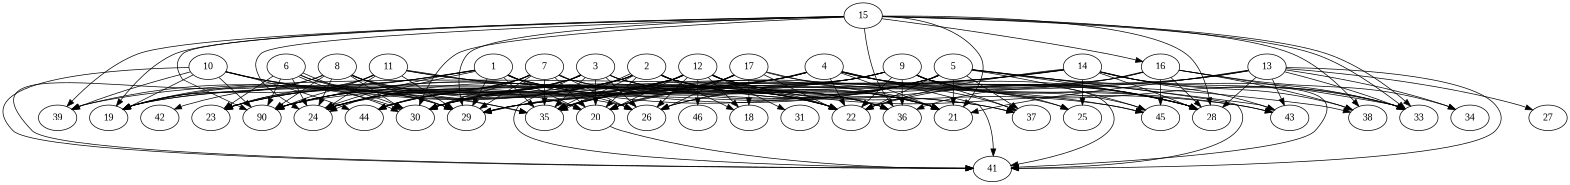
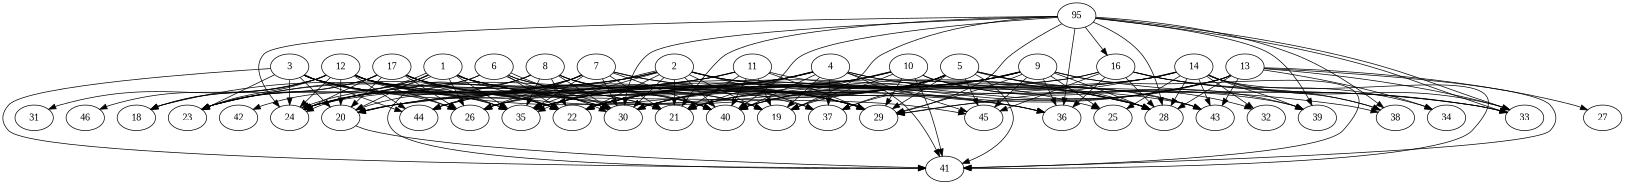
  digraph {
    fontname="Liberation Serif"
    node [alpha=0.06 fontname="Liberation Serif"]
    edge [fontname="Liberation Serif"]
    1 [expect_size=10304816552667680]
    19 [alpha=0.05 expect_size=5259537391623329792]
    20 [alpha=0.18 expect_size=8502872446980077912064]
    22 [alpha=0.10 expect_size=1234224736440632213504]
    23 [alpha=0.09 expect_size=3901000857320066048]
    24 [alpha=0.01 expect_size=78994102544448496]
    26 [alpha=0.08 expect_size=1169127788390604800]
    28 [alpha=0.18 expect_size=9246787235741696000000]
    29 [expect_size=94990944644672640]
    35 [alpha=0.04 expect_size=2383301572340744192000]
    36 [alpha=0.02 expect_size=257428055193966084096]
    42 [alpha=0.02 expect_size=110804625763583952]
    41 [alpha=0.19 expect_size=16467576881883980]
    2 [alpha=0.07 expect_size=8488022699430611]
    18 [alpha=0.12 expect_size=4496743514146215936]
    21 [alpha=0.04 expect_size=5289941482865014]
    30 [expect_size=4485183614077162749952]
    37 [alpha=0.10 expect_size=65261535071228544]
    39 [alpha=0.17 expect_size=15881879673742320]
-   40 [alpha=0.11 expect_size=150997447261039840 label=90]
+   40 [alpha=0.11 expect_size=150997447261039840]
    3 [alpha=0.03 expect_size=1192106360066475264]
    44 [expect_size=25554806219972352]
    4 [alpha=0.15 expect_size=565472667639200256]
    43 [alpha=0.05 expect_size=11118555260229690]
    45 [alpha=0.19 expect_size=3708039848618316791808]
    5 [expect_size=444323209356879872]
    33 [alpha=0.08 expect_size=4664215806265939968]
    6 [alpha=0.15 expect_size=5952064209422494203904]
    7 [alpha=0.04 expect_size=2684176824427117568]
    8 [alpha=0.15 expect_size=1521773465120863488]
    9 [alpha=0.11 expect_size=27689611914738540]
    25 [alpha=0.18 expect_size=358098621423997248]
    10 [alpha=0.03 expect_size=14240454804673086357504]
+   32 [alpha=0.17 expect_size=65581860639111680]
    11 [alpha=0.02 expect_size=49298816268253888]
    38 [alpha=0.01 expect_size=2301595614116315136000]
    12 [alpha=0.17 expect_size=6186507301597778804736]
    31 [alpha=0.04 expect_size=836424775945140992]
    46 [alpha=0.02 expect_size=7810215870061358080]
    13 [alpha=0.17 expect_size=15319733515824448]
    27 [alpha=0.12 expect_size=3246040825019427328]
    34 [alpha=0.12 expect_size=8448139618475361435648]
    14 [alpha=0.19 expect_size=145743499231232000000]
-   15 [alpha=0.14 expect_size=485605977651970834432]
+   15 [alpha=0.14 expect_size=485605977651970834432 label=95]
    16 [alpha=0.03 expect_size=7539210073466745126912]
    17 [alpha=0.08 expect_size=3360824851467075584000]
    1 -> 19
    1 -> 20
    1 -> 22
    1 -> 23
    1 -> 24
    1 -> 24
    1 -> 26
    1 -> 28
    1 -> 29
    1 -> 35
    1 -> 36
    1 -> 42
    20 -> 41
    2 -> 19
    2 -> 20
    2 -> 22
    2 -> 23
    2 -> 28
    2 -> 35
    2 -> 35
    2 -> 36
    2 -> 18
    2 -> 21
    2 -> 30
    2 -> 37
    2 -> 39
    2 -> 40
    3 -> 20
    3 -> 22
    3 -> 23
    3 -> 24
    3 -> 26
    3 -> 35
    3 -> 41
    3 -> 21
    3 -> 30
    3 -> 37
    3 -> 44
    4 -> 19
    4 -> 20
    4 -> 22
    4 -> 24
    4 -> 28
    4 -> 41
    4 -> 21
    4 -> 37
    4 -> 40
    4 -> 44
    4 -> 43
    4 -> 45
    5 -> 22
    5 -> 26
    5 -> 28
    5 -> 29
    5 -> 35
    5 -> 41
    5 -> 21
    5 -> 30
    5 -> 37
    5 -> 40
    5 -> 43
    5 -> 45
    5 -> 33
    6 -> 22
    6 -> 23
    6 -> 24
    6 -> 29
    6 -> 30
    6 -> 30
    6 -> 40
    7 -> 20
    7 -> 24
    7 -> 26
    7 -> 29
    7 -> 35
    7 -> 36
    7 -> 21
    7 -> 30
    7 -> 40
    7 -> 44
    8 -> 19
    8 -> 20
    8 -> 22
    8 -> 24
    8 -> 29
    8 -> 35
    8 -> 41
    8 -> 30
    8 -> 40
    9 -> 19
    9 -> 22
    9 -> 28
    9 -> 29
    9 -> 35
    9 -> 36
    9 -> 41
    9 -> 30
    9 -> 37
    9 -> 40
    9 -> 45
    9 -> 33
    9 -> 25
    10 -> 19
    10 -> 29
    10 -> 35
    10 -> 41
    10 -> 30
    10 -> 39
    10 -> 40
    10 -> 44
+   10 -> 32
    11 -> 19
    11 -> 23
    11 -> 24
    11 -> 26
    11 -> 29
    11 -> 21
    11 -> 40
    11 -> 38
    12 -> 20
    12 -> 22
    12 -> 23
    12 -> 24
    12 -> 26
    12 -> 29
    12 -> 35
    12 -> 18
    12 -> 40
    12 -> 44
    12 -> 43
    12 -> 45
    12 -> 25
    12 -> 31
    12 -> 46
    13 -> 22
    13 -> 28
    13 -> 29
    13 -> 41
    13 -> 21
    13 -> 30
    13 -> 43
    13 -> 33
    13 -> 27
    13 -> 34
    14 -> 20
    14 -> 22
    14 -> 26
    14 -> 28
    14 -> 29
    14 -> 41
    14 -> 39
    14 -> 43
    14 -> 33
    14 -> 25
+   14 -> 32
    14 -> 38
    15 -> 19
    15 -> 24
    15 -> 28
    15 -> 29
    15 -> 36
    15 -> 21
    15 -> 30
    15 -> 39
    15 -> 40
    15 -> 33
    15 -> 33
    15 -> 38
    15 -> 16
    16 -> 24
    16 -> 28
    16 -> 35
    16 -> 36
    16 -> 45
    16 -> 33
    16 -> 38
    16 -> 34
    17 -> 20
    17 -> 22
+   17 -> 23
    17 -> 24
    17 -> 26
    17 -> 28
    17 -> 35
    17 -> 18
    17 -> 21
    17 -> 30
  }
